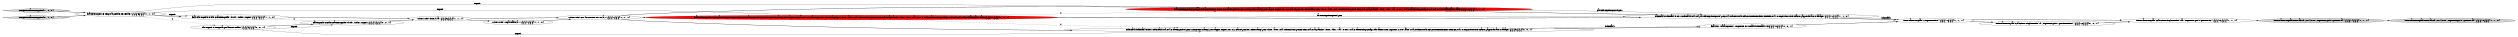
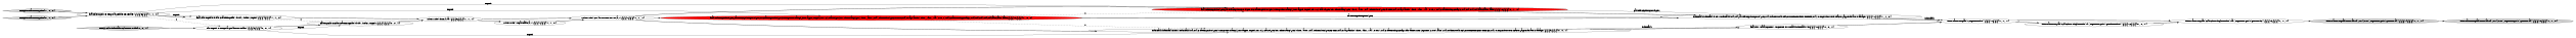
  digraph {
    rankdir=LR
    node [fillcolor=white shape=ellipse style=filled]
    edge [style=bold]
    n1 [label="Assert.assertEquals(Collections.singletonList(\"val\"),segments.get(0).getMetrics())@@@13@@@['1', '1', '1']"]
    n2 [fillcolor=lightgray label="Assert.assertEquals(Intervals.of(\"2014/P1D\"),segments.get(0).getInterval())@@@14@@@['1', '1', '1']"]
    n3 [fillcolor=lightgray label="testIgnoreParseException['1', '0', '0']" shape=diamond]
    n4 [label="final File tmpDir = temporaryFolder.newFolder()@@@3@@@['1', '1', '0']"]
    n5 [label="IndexTask indexTask = new IndexTask(null,null,parseExceptionIgnoreSpec,null,AuthTestUtils.TEST_AUTHORIZER_MAPPER,null,rowIngestionMetersFactory,appenderatorsManager)@@@11@@@['1', '1', '0']"]
    n6 [label="Assert.assertEquals(1,segments.size())@@@11@@@['1', '1', '1']"]
    n7 [label="writer.write(\"unparseable,a,1\")@@@7@@@['1', '1', '0']"]
    n8 [label="writer.write(\"2014-01-01T00:00:10Z,a,1\")@@@7@@@['1', '1', '1']"]
    n9 [label="writer.write(\"time,d,val\")@@@6@@@['1', '1', '1']"]
    n10 [label="Assert.assertEquals(Collections.singletonList(\"d\"),segments.get(0).getDimensions())@@@12@@@['0', '0', '1']"]
    n11 [fillcolor=red label="final IndexIngestionSpec parseExceptionIgnoreSpec = createIngestionSpec(useInputFormatApi,jsonMapper,tmpDir,new CSVParseSpec(new TimestampSpec(\"time\",\"auto\",null),DimensionsSpec.EMPTY,null,Arrays.asList(\"time\",\"dim\",\"val\"),true,0),null,createTuningConfig(2,null,null,null,null,false,false),false)@@@10@@@['0', '1', '0']"]
    n12 [label="IndexTask indexTask = new IndexTask(null,null,createIngestionSpec(useInputFormatApi,jsonMapper,tmpDir,new CSVParseSpec(new TimestampSpec(\"time\",\"auto\",null),DimensionsSpec.EMPTY,null,Arrays.asList(\"time\",\"dim\",\"val\"),true,0),null,createTuningConfigWithMaxRowsPerSegment(2,true),false),null,AuthTestUtils.TEST_AUTHORIZER_MAPPER,null,rowIngestionMetersFactory,appenderatorsManager)@@@9@@@['0', '0', '1']"]
    n13 [label="final List<DataSegment> segments = runTask(indexTask).rhs@@@10@@@['0', '0', '1']"]
    n14 [label="File tmpFile = File.createTempFile(\"druid\",\"index\",tmpDir)@@@4@@@['0', '0', '1']"]
    n15 [label="final File tmpFile = File.createTempFile(\"druid\",\"index\",tmpDir)@@@4@@@['1', '1', '0']"]
    n16 [fillcolor=red label="final IndexIngestionSpec parseExceptionIgnoreSpec = createIngestionSpec(useInputFormatApi,jsonMapper,tmpDir,new CSVParseSpec(new TimestampSpec(\"time\",\"auto\",null),DimensionsSpec.EMPTY,null,Arrays.asList(\"time\",\"dim\",\"val\"),true,0),null,createTuningConfig(2,null,null,null,null,null,false,false),false)@@@10@@@['1', '0', '0']"]
    n17 [label="File tmpDir = temporaryFolder.newFolder()@@@3@@@['0', '0', '1']"]
    n18 [fillcolor=lightgray label="testIgnoreParseException['0', '1', '0']" shape=diamond]
+   n19 [fillcolor=lightgray label="testCSVFileWithHeaderColumnOverride['0', '0', '1']" shape=diamond]
    n20 [fillcolor=lightgray label="Assert.assertEquals(Intervals.of(\"2014/P1D\"),segments.get(0).getInterval())@@@15@@@['1', '1', '0']"]
    n1 -> n2
    n2 -> n20
    n3 -> n4
    n4 -> n11 [label=tmpDir style=solid]
    n4 -> n15 [label=tmpDir style=solid]
    n4 -> n15
    n4 -> n16 [label=tmpDir style=solid]
    n4 -> n17 [label=0 style=dashed]
    n5 -> n6
    n5 -> n6 [label=indexTask style=solid]
    n6 -> n1
    n6 -> n10
    n7 -> n8
    n8 -> n11
    n8 -> n12
    n8 -> n16
    n9 -> n7
    n9 -> n8
    n10 -> n1
    n11 -> n5 [label=parseExceptionIgnoreSpec style=solid]
    n11 -> n5
    n12 -> n13 [label=indexTask style=solid]
    n12 -> n13
    n13 -> n6
    n14 -> n9
    n15 -> n9
    n15 -> n14 [label=0 style=dashed]
    n16 -> n5 [label=parseExceptionIgnoreSpec style=solid]
    n16 -> n5
    n16 -> n11 [label=0 style=dashed]
    n16 -> n12 [label=0 style=dashed]
    n17 -> n12 [label=tmpDir style=solid]
    n17 -> n14 [label=tmpDir style=solid]
    n17 -> n14
    n18 -> n4
+   n19 -> n17
  }
